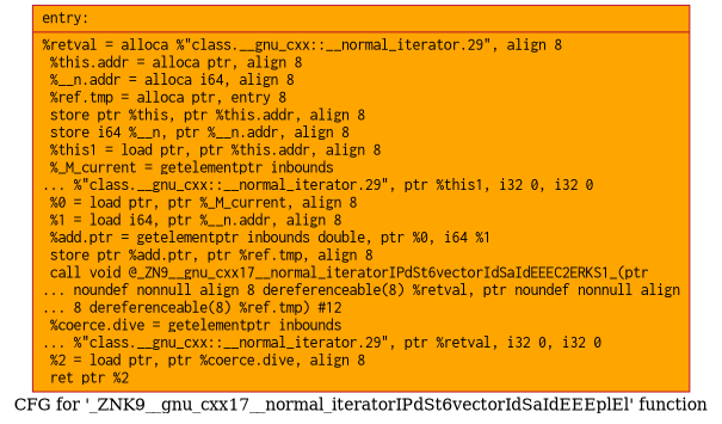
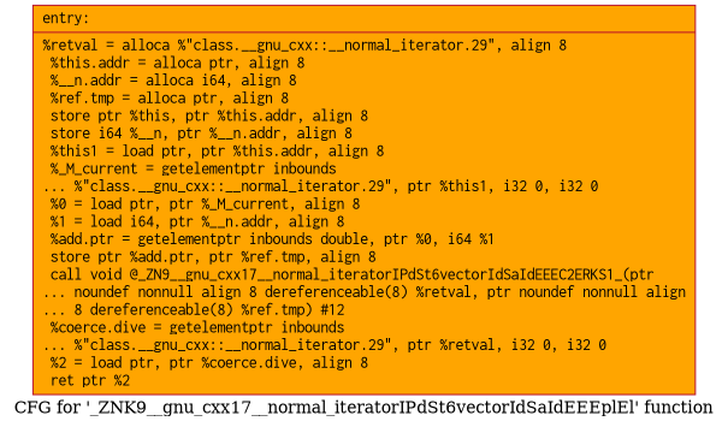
  digraph {
    label="CFG for '_ZNK9__gnu_cxx17__normal_iteratorIPdSt6vectorIdSaIdEEEplEl' function"
-   n1 [color="#b70d28ff" fillcolor=orange fontname=Courier label="{entry:\l|  %retval = alloca %\"class.__gnu_cxx::__normal_iterator.29\", align 8\l  %this.addr = alloca ptr, align 8\l  %__n.addr = alloca i64, align 8\l  %ref.tmp = alloca ptr, entry 8\l  store ptr %this, ptr %this.addr, align 8\l  store i64 %__n, ptr %__n.addr, align 8\l  %this1 = load ptr, ptr %this.addr, align 8\l  %_M_current = getelementptr inbounds\l... %\"class.__gnu_cxx::__normal_iterator.29\", ptr %this1, i32 0, i32 0\l  %0 = load ptr, ptr %_M_current, align 8\l  %1 = load i64, ptr %__n.addr, align 8\l  %add.ptr = getelementptr inbounds double, ptr %0, i64 %1\l  store ptr %add.ptr, ptr %ref.tmp, align 8\l  call void @_ZN9__gnu_cxx17__normal_iteratorIPdSt6vectorIdSaIdEEEC2ERKS1_(ptr\l... noundef nonnull align 8 dereferenceable(8) %retval, ptr noundef nonnull align\l... 8 dereferenceable(8) %ref.tmp) #12\l  %coerce.dive = getelementptr inbounds\l... %\"class.__gnu_cxx::__normal_iterator.29\", ptr %retval, i32 0, i32 0\l  %2 = load ptr, ptr %coerce.dive, align 8\l  ret ptr %2\l}" shape=record style=filled]
+   n1 [color="#b70d28ff" fillcolor=orange fontname=Courier label="{entry:\l|  %retval = alloca %\"class.__gnu_cxx::__normal_iterator.29\", align 8\l  %this.addr = alloca ptr, align 8\l  %__n.addr = alloca i64, align 8\l  %ref.tmp = alloca ptr, align 8\l  store ptr %this, ptr %this.addr, align 8\l  store i64 %__n, ptr %__n.addr, align 8\l  %this1 = load ptr, ptr %this.addr, align 8\l  %_M_current = getelementptr inbounds\l... %\"class.__gnu_cxx::__normal_iterator.29\", ptr %this1, i32 0, i32 0\l  %0 = load ptr, ptr %_M_current, align 8\l  %1 = load i64, ptr %__n.addr, align 8\l  %add.ptr = getelementptr inbounds double, ptr %0, i64 %1\l  store ptr %add.ptr, ptr %ref.tmp, align 8\l  call void @_ZN9__gnu_cxx17__normal_iteratorIPdSt6vectorIdSaIdEEEC2ERKS1_(ptr\l... noundef nonnull align 8 dereferenceable(8) %retval, ptr noundef nonnull align\l... 8 dereferenceable(8) %ref.tmp) #12\l  %coerce.dive = getelementptr inbounds\l... %\"class.__gnu_cxx::__normal_iterator.29\", ptr %retval, i32 0, i32 0\l  %2 = load ptr, ptr %coerce.dive, align 8\l  ret ptr %2\l}" shape=record style=filled]
  }
